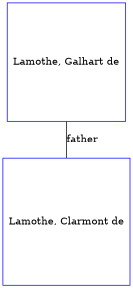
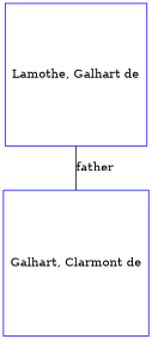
  digraph {
    node [color=blue regular=1 shape=box]
-   n1 [label="Lamothe, Clarmont de"]
+   n1 [label="Galhart, Clarmont de"]
    n2 [label="Lamothe, Galhart de"]
    n2 -> n1 [arrowsize=0.0 dir=none label=father]
  }
